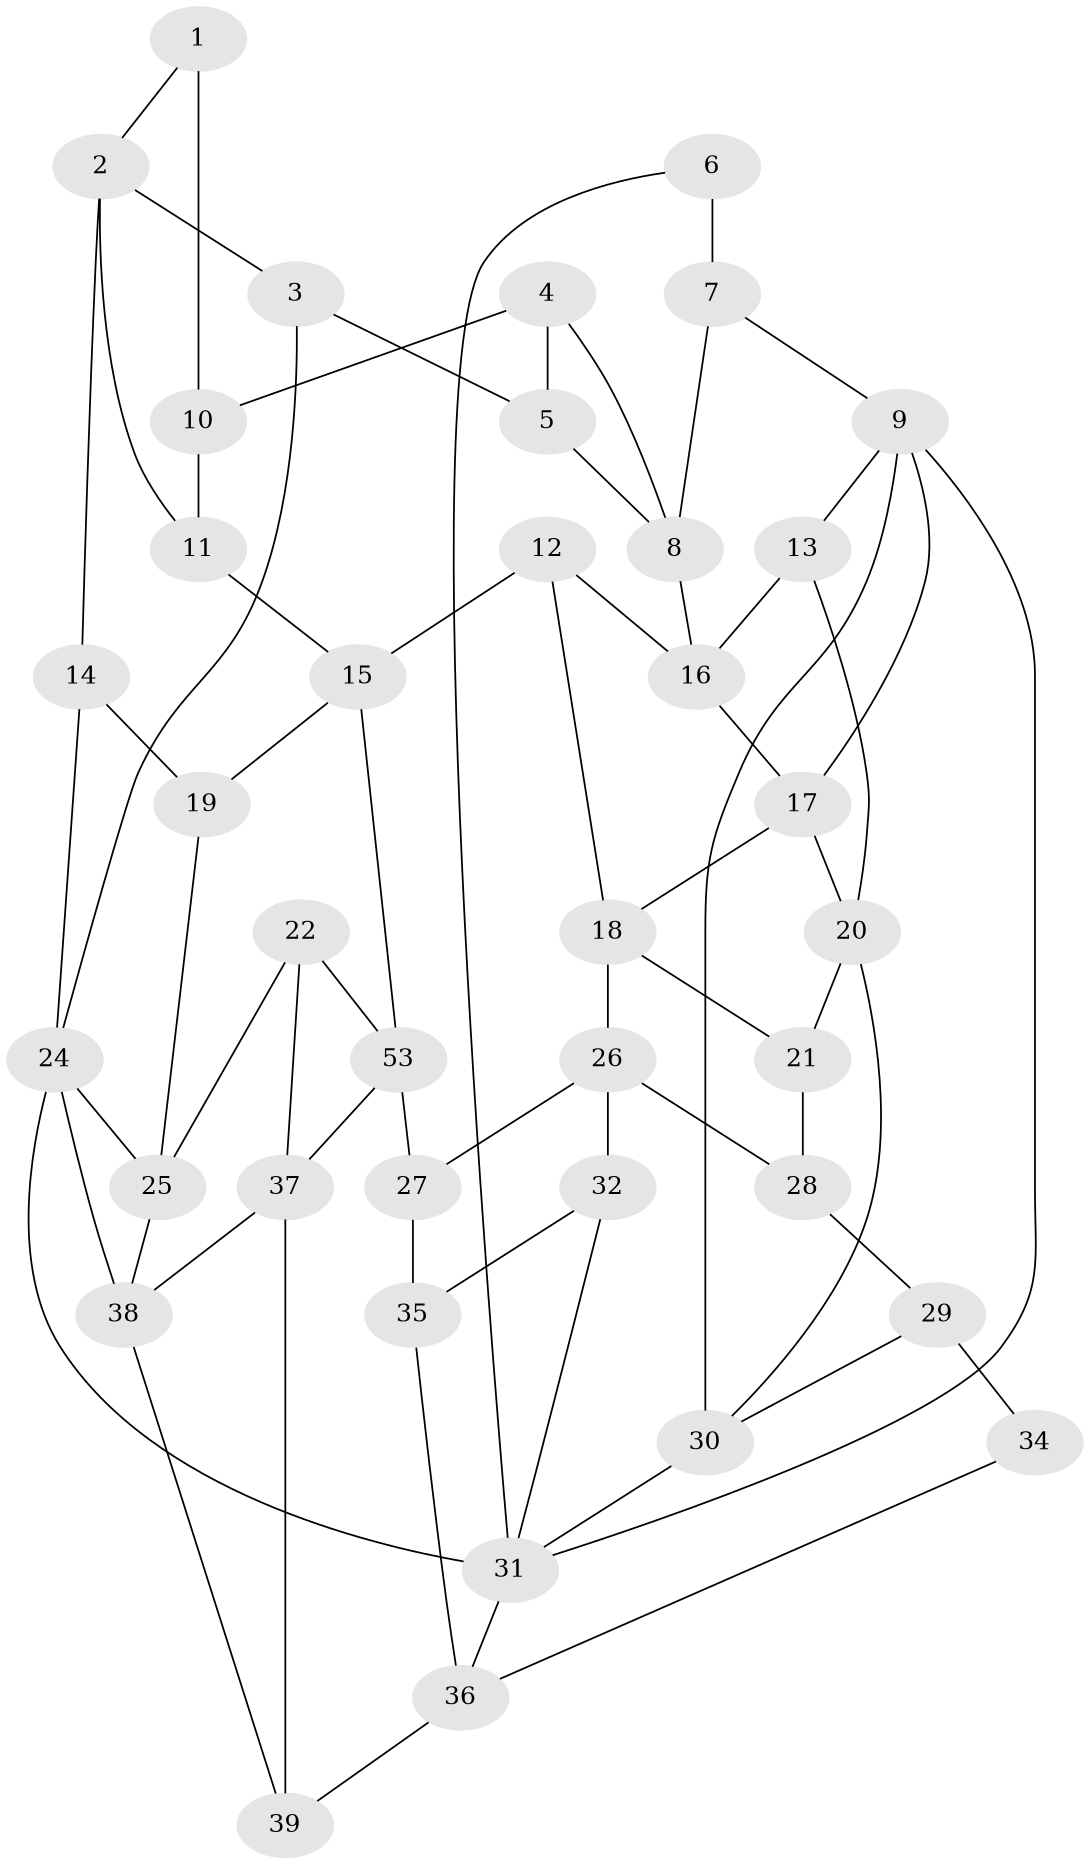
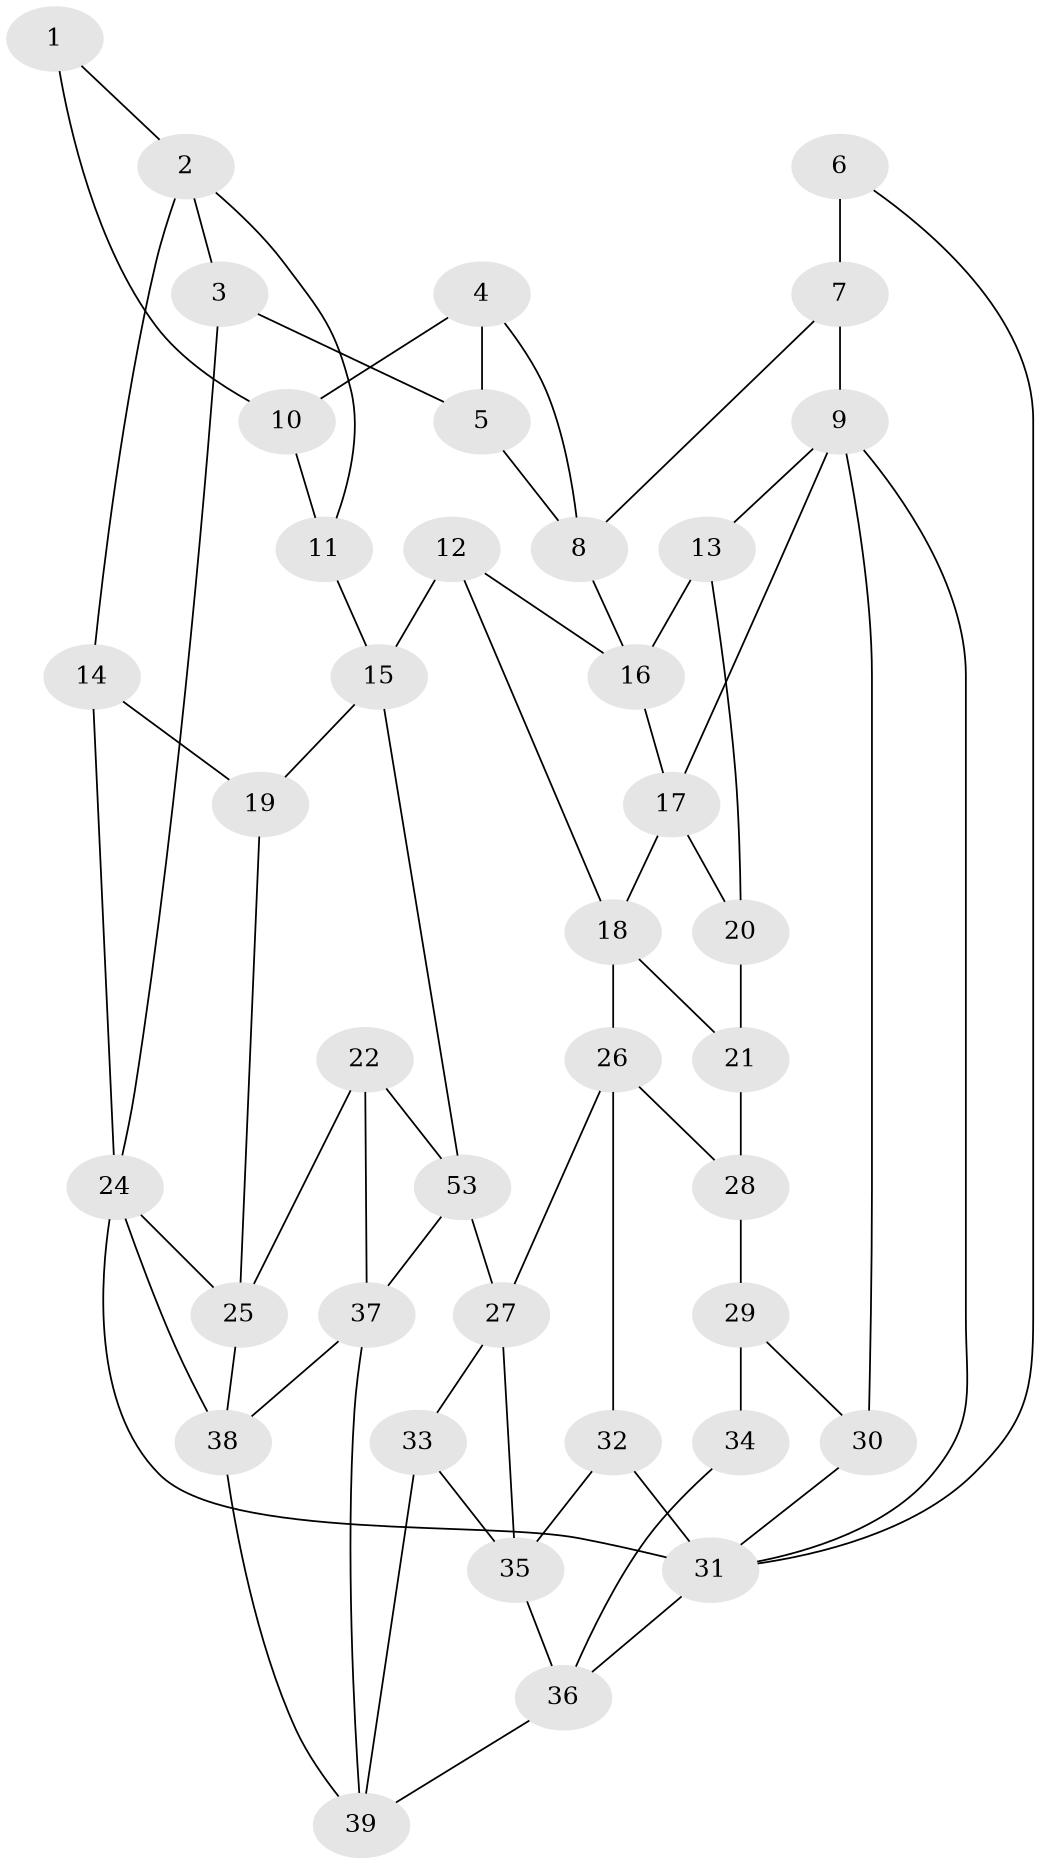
  graph {
    node [color=gray90 style=filled]
    edge [weight=1.0]
    1
    2
    10
    3
    11
    14
    5
    24
    15
    19
    8
    31
    25
    38
    4
    16
    12
    18
    6
    7
    9
    36
    13
    30
    17
    20
    n27 [label=53]
    21
    26
    37
    27
    28
    32
    29
    22
    39
+   33
    35
    34
    1 -- 2
    1 -- 10 [weight=2.0]
    2 -- 3
    2 -- 11
    2 -- 14
    10 -- 11
    3 -- 5
    3 -- 24
    11 -- 15
    14 -- 24
    14 -- 19 [weight=2.0]
    5 -- 8
    24 -- 31 [weight=2.0]
    24 -- 25
    24 -- 38
    15 -- 19
    15 -- n27
    19 -- 25
    8 -- 16
    31 -- 36
    25 -- 38
    38 -- 39
    4 -- 10
    4 -- 5
    4 -- 8
    16 -- 17
    12 -- 15
    12 -- 16
    12 -- 18
    18 -- 21
    18 -- 26
    6 -- 31
    6 -- 7 [weight=2.0]
    7 -- 8
    7 -- 9
    9 -- 31
    9 -- 13
    9 -- 30
    9 -- 17
    36 -- 39
    13 -- 16
    13 -- 20
    30 -- 31
    17 -- 18
    17 -- 20
-   20 -- 30
    20 -- 21
    n27 -- 37
    n27 -- 27
    21 -- 28 [weight=2.0]
    26 -- 27
    26 -- 28
    26 -- 32
    37 -- 38
    37 -- 39
+   27 -- 33
    27 -- 35
    28 -- 29
    32 -- 31
    32 -- 35
    29 -- 30
    29 -- 34 [weight=2.0]
    22 -- 25
    22 -- n27
    22 -- 37
+   33 -- 39
+   33 -- 35
    35 -- 36
    34 -- 36
  }
